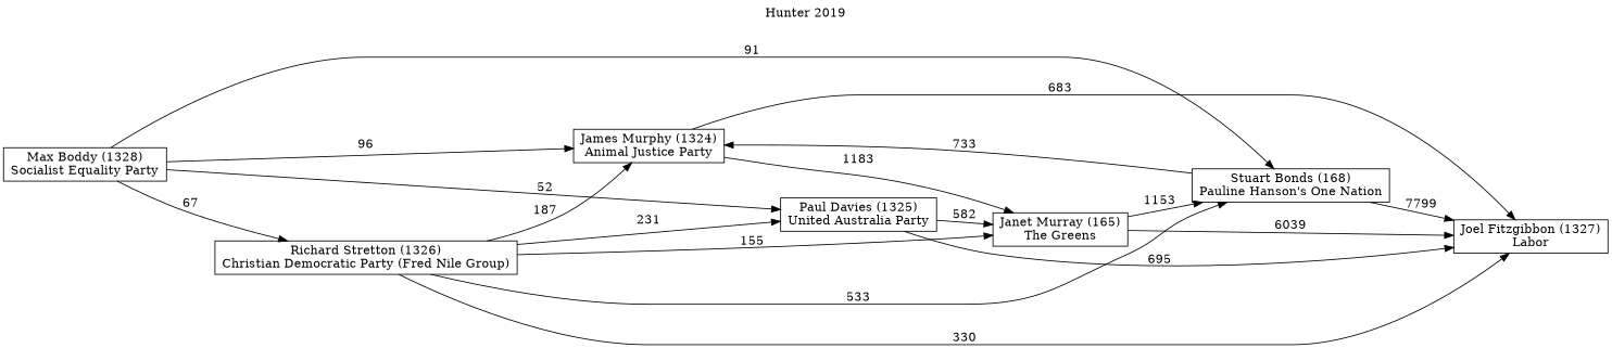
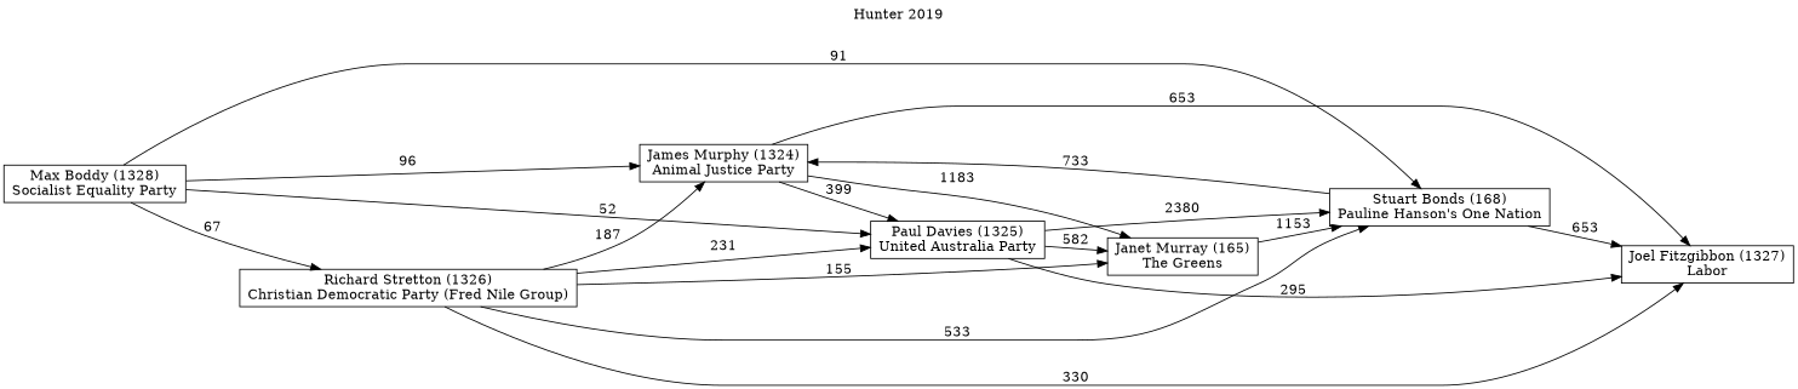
  digraph {
    label="Hunter 2019"
    labelloc=t
    mclimit=10
    rankdir=LR
    node [shape=box]
    n1 [label="James Murphy (1324)\nAnimal Justice Party"]
    n2 [label="Janet Murray (165)\nThe Greens"]
    n3 [label="Joel Fitzgibbon (1327)\nLabor"]
    n4 [label="Paul Davies (1325)\nUnited Australia Party"]
    n5 [label="Stuart Bonds (168)\nPauline Hanson's One Nation"]
    n6 [label="Max Boddy (1328)\nSocialist Equality Party"]
    n7 [label="Richard Stretton (1326)\nChristian Democratic Party (Fred Nile Group)"]
    n1 -> n2 [label=1183]
-   n1 -> n3 [label=683]
-   n2 -> n3 [label=6039]
+   n1 -> n3 [label=653]
+   n1 -> n4 [label=399]
    n2 -> n5 [label=1153]
    n4 -> n2 [label=582]
-   n4 -> n3 [label=695]
+   n4 -> n3 [label=295]
+   n4 -> n5 [label=2380]
    n5 -> n1 [label=733]
-   n5 -> n3 [label=7799]
+   n5 -> n3 [label=653]
    n6 -> n1 [label=96]
    n6 -> n4 [label=52]
    n6 -> n5 [label=91]
    n6 -> n7 [label=67]
    n7 -> n1 [label=187]
    n7 -> n2 [label=155]
    n7 -> n3 [label=330]
    n7 -> n4 [label=231]
    n7 -> n5 [label=533]
  }
